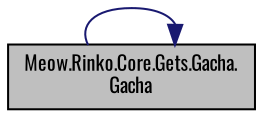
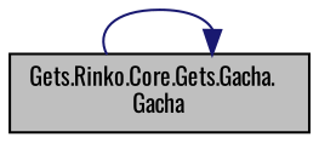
  digraph {
    rankdir=LR
    fontname=Oswald
-   n1 [color=black fillcolor=grey75 fontcolor=black fontname=Oswald fontsize=10 height=0.2 label="Meow.Rinko.Core.Gets.Gacha.\lGacha" shape=record style=filled width=0.4]
+   n1 [color=black fillcolor=grey75 fontcolor=black fontname=Oswald fontsize=10 height=0.2 label="Gets.Rinko.Core.Gets.Gacha.\lGacha" shape=record style=filled width=0.4]
    n1 -> n1 [color=midnightblue fontname=Oswald fontsize=10 labelfontname=Helvetica labelfontsize=10 style=solid]
  }
